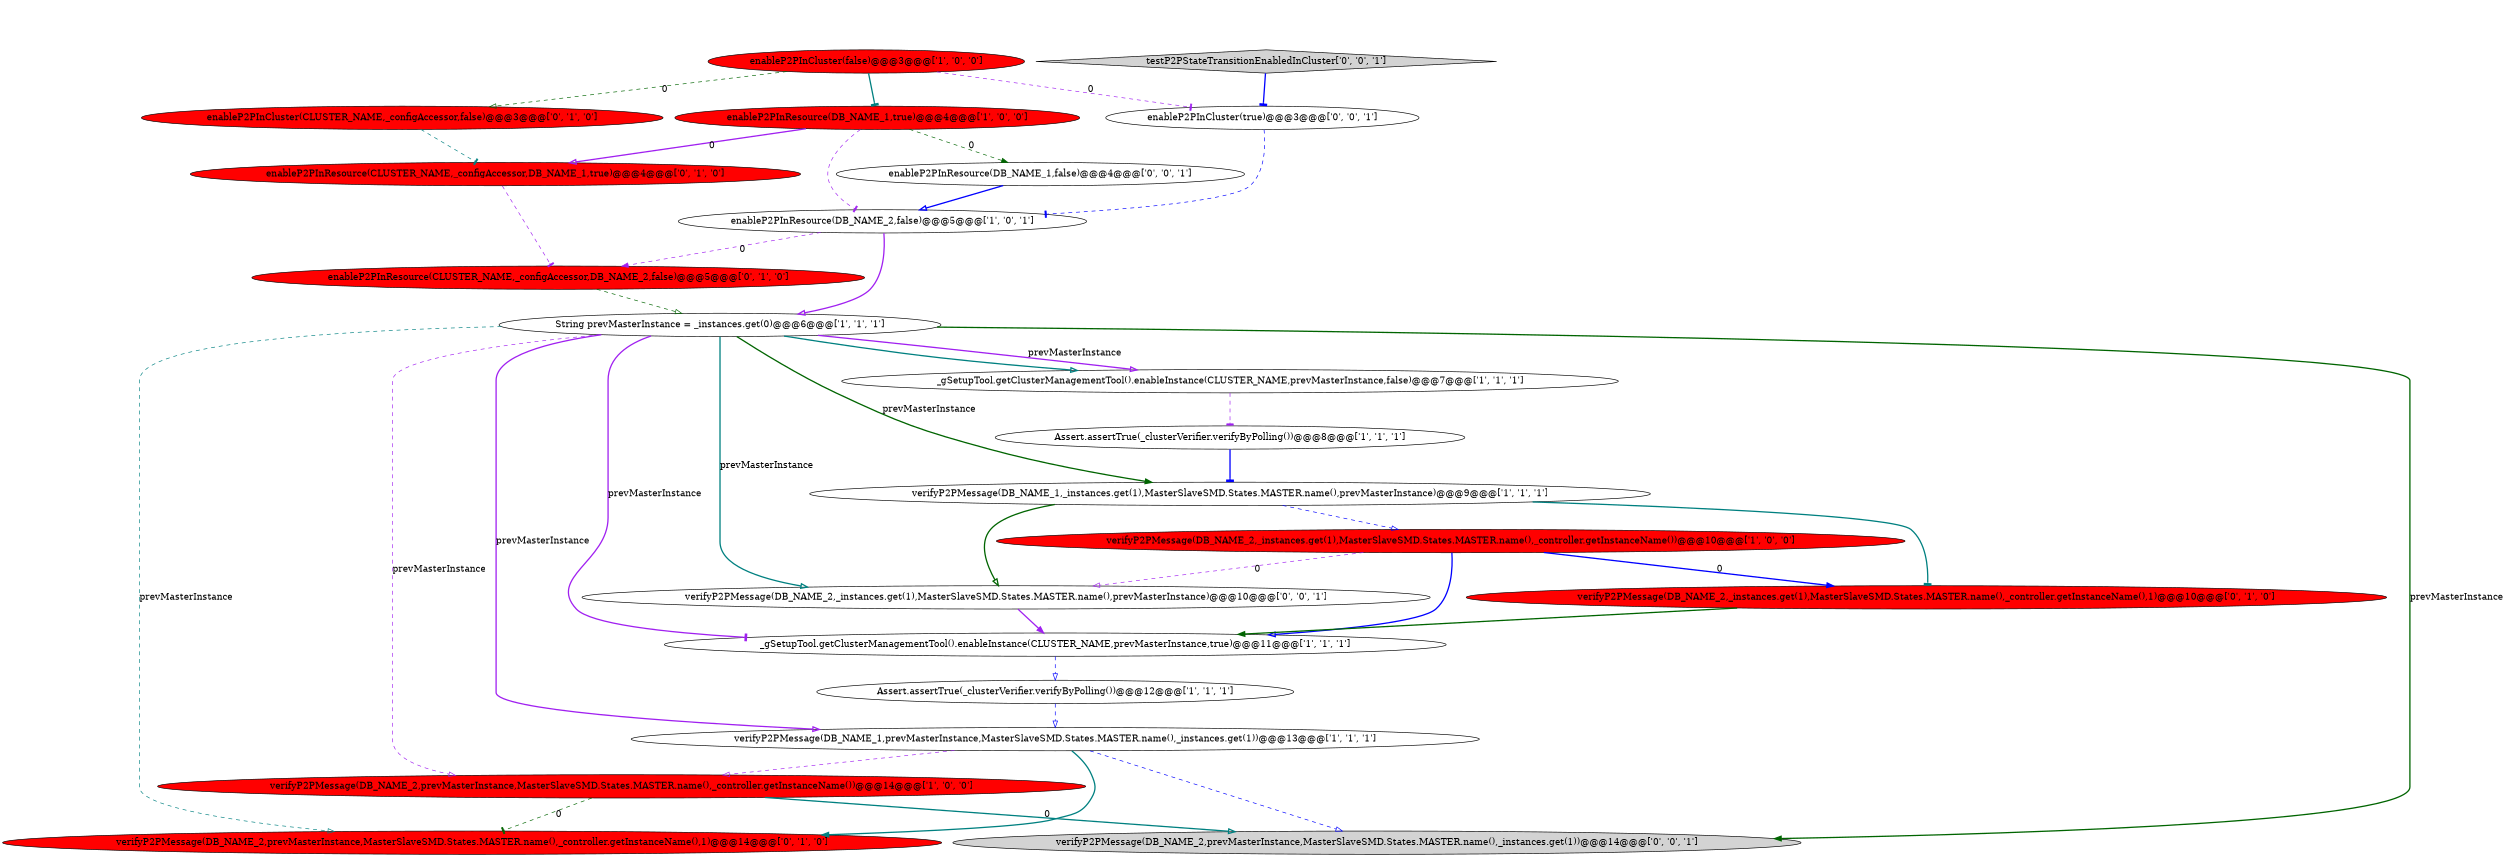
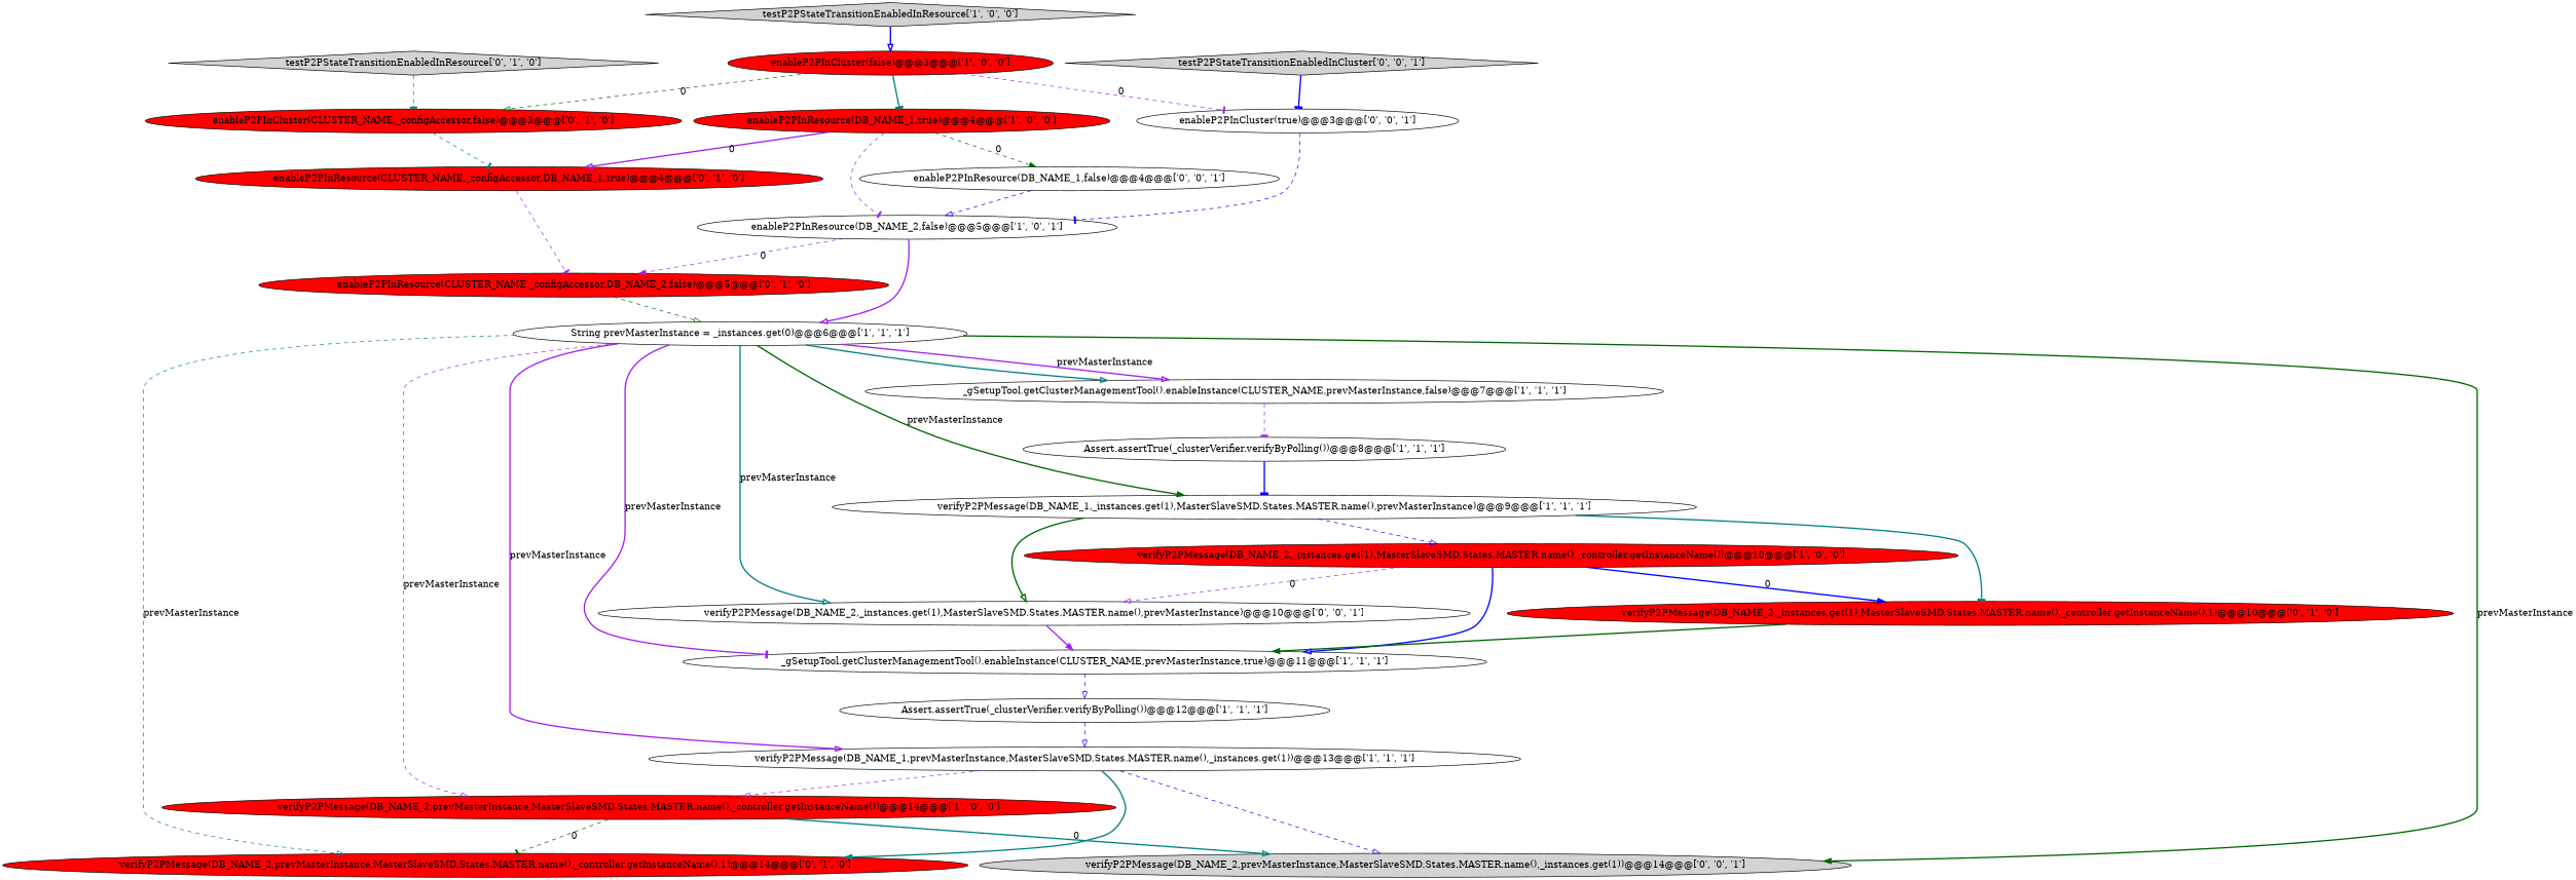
  digraph {
    node [fillcolor=white shape=ellipse style=filled]
    edge [arrowhead=onormal color=purple style=bold]
    n1 [fillcolor=red label="verifyP2PMessage(DB_NAME_2,prevMasterInstance,MasterSlaveSMD.States.MASTER.name(),_controller.getInstanceName())@@@14@@@['1', '0', '0']"]
    n2 [fillcolor=lightgray label="verifyP2PMessage(DB_NAME_2,prevMasterInstance,MasterSlaveSMD.States.MASTER.name(),_instances.get(1))@@@14@@@['0', '0', '1']"]
    n3 [fillcolor=red label="verifyP2PMessage(DB_NAME_2,prevMasterInstance,MasterSlaveSMD.States.MASTER.name(),_controller.getInstanceName(),1)@@@14@@@['0', '1', '0']"]
    n4 [label="_gSetupTool.getClusterManagementTool().enableInstance(CLUSTER_NAME,prevMasterInstance,false)@@@7@@@['1', '1', '1']"]
    n5 [label="Assert.assertTrue(_clusterVerifier.verifyByPolling())@@@8@@@['1', '1', '1']"]
    n6 [label="verifyP2PMessage(DB_NAME_1,_instances.get(1),MasterSlaveSMD.States.MASTER.name(),prevMasterInstance)@@@9@@@['1', '1', '1']"]
    n7 [fillcolor=red label="enableP2PInResource(DB_NAME_1,true)@@@4@@@['1', '0', '0']"]
    n8 [label="enableP2PInResource(DB_NAME_1,false)@@@4@@@['0', '0', '1']"]
    n9 [fillcolor=red label="enableP2PInResource(CLUSTER_NAME,_configAccessor,DB_NAME_1,true)@@@4@@@['0', '1', '0']"]
    n10 [label="enableP2PInResource(DB_NAME_2,false)@@@5@@@['1', '0', '1']"]
    n11 [fillcolor=red label="enableP2PInResource(CLUSTER_NAME,_configAccessor,DB_NAME_2,false)@@@5@@@['0', '1', '0']"]
    n12 [label="String prevMasterInstance = _instances.get(0)@@@6@@@['1', '1', '1']"]
    n13 [label="_gSetupTool.getClusterManagementTool().enableInstance(CLUSTER_NAME,prevMasterInstance,true)@@@11@@@['1', '1', '1']"]
    n14 [label="verifyP2PMessage(DB_NAME_1,prevMasterInstance,MasterSlaveSMD.States.MASTER.name(),_instances.get(1))@@@13@@@['1', '1', '1']"]
    n15 [label="verifyP2PMessage(DB_NAME_2,_instances.get(1),MasterSlaveSMD.States.MASTER.name(),prevMasterInstance)@@@10@@@['0', '0', '1']"]
    n16 [label="Assert.assertTrue(_clusterVerifier.verifyByPolling())@@@12@@@['1', '1', '1']"]
    n17 [fillcolor=red label="verifyP2PMessage(DB_NAME_2,_instances.get(1),MasterSlaveSMD.States.MASTER.name(),_controller.getInstanceName())@@@10@@@['1', '0', '0']"]
    n18 [fillcolor=red label="verifyP2PMessage(DB_NAME_2,_instances.get(1),MasterSlaveSMD.States.MASTER.name(),_controller.getInstanceName(),1)@@@10@@@['0', '1', '0']"]
    n19 [fillcolor=lightgray label="testP2PStateTransitionEnabledInCluster['0', '0', '1']" shape=diamond]
    n20 [label="enableP2PInCluster(true)@@@3@@@['0', '0', '1']"]
+   n21 [fillcolor=lightgray label="testP2PStateTransitionEnabledInResource['0', '1', '0']" shape=diamond]
    n22 [fillcolor=red label="enableP2PInCluster(CLUSTER_NAME,_configAccessor,false)@@@3@@@['0', '1', '0']"]
    n23 [fillcolor=red label="enableP2PInCluster(false)@@@3@@@['1', '0', '0']"]
+   n24 [fillcolor=lightgray label="testP2PStateTransitionEnabledInResource['1', '0', '0']" shape=diamond]
    n1 -> n2 [color=teal label=0]
    n1 -> n3 [arrowhead=tee color=darkgreen label=0 style=dashed]
    n4 -> n5 [arrowhead=tee style=dashed]
    n5 -> n6 [arrowhead=tee color=blue]
    n6 -> n15 [color=darkgreen]
    n6 -> n17 [color=blue style=dashed]
    n6 -> n18 [arrowhead=tee color=teal]
    n7 -> n8 [arrowhead=normal color=darkgreen label=0 style=dashed]
    n7 -> n9 [label=0]
    n7 -> n10 [arrowhead=tee style=dashed]
-   n8 -> n10 [color=blue]
+   n8 -> n10 [color=blue style=dashed]
    n9 -> n11 [arrowhead=tee style=dashed]
    n10 -> n11 [arrowhead=normal label=0 style=dashed]
    n10 -> n12
    n11 -> n12 [color=darkgreen style=dashed]
    n12 -> n1 [label=prevMasterInstance style=dashed]
    n12 -> n2 [arrowhead=normal color=darkgreen label=prevMasterInstance]
    n12 -> n3 [color=teal label=prevMasterInstance style=dashed]
    n12 -> n4 [label=prevMasterInstance]
    n12 -> n4 [color=teal]
    n12 -> n6 [arrowhead=normal color=darkgreen label=prevMasterInstance]
    n12 -> n13 [arrowhead=tee label=prevMasterInstance]
    n12 -> n14 [label=prevMasterInstance]
    n12 -> n15 [color=teal label=prevMasterInstance]
    n13 -> n16 [color=blue style=dashed]
    n14 -> n1 [style=dashed]
    n14 -> n2 [color=blue style=dashed]
    n14 -> n3 [arrowhead=normal color=teal]
    n15 -> n13 [arrowhead=normal]
    n16 -> n14 [color=blue style=dashed]
    n17 -> n13 [color=blue]
    n17 -> n15 [label=0 style=dashed]
    n17 -> n18 [arrowhead=normal color=blue label=0]
    n18 -> n13 [arrowhead=normal color=darkgreen]
    n19 -> n20 [arrowhead=tee color=blue]
    n20 -> n10 [arrowhead=tee color=blue style=dashed]
+   n21 -> n22 [arrowhead=tee color=teal style=dashed]
    n22 -> n9 [arrowhead=tee color=teal style=dashed]
    n23 -> n7 [arrowhead=tee color=teal]
    n23 -> n20 [arrowhead=tee label=0 style=dashed]
    n23 -> n22 [color=darkgreen label=0 style=dashed]
+   n24 -> n23 [color=blue]
  }
